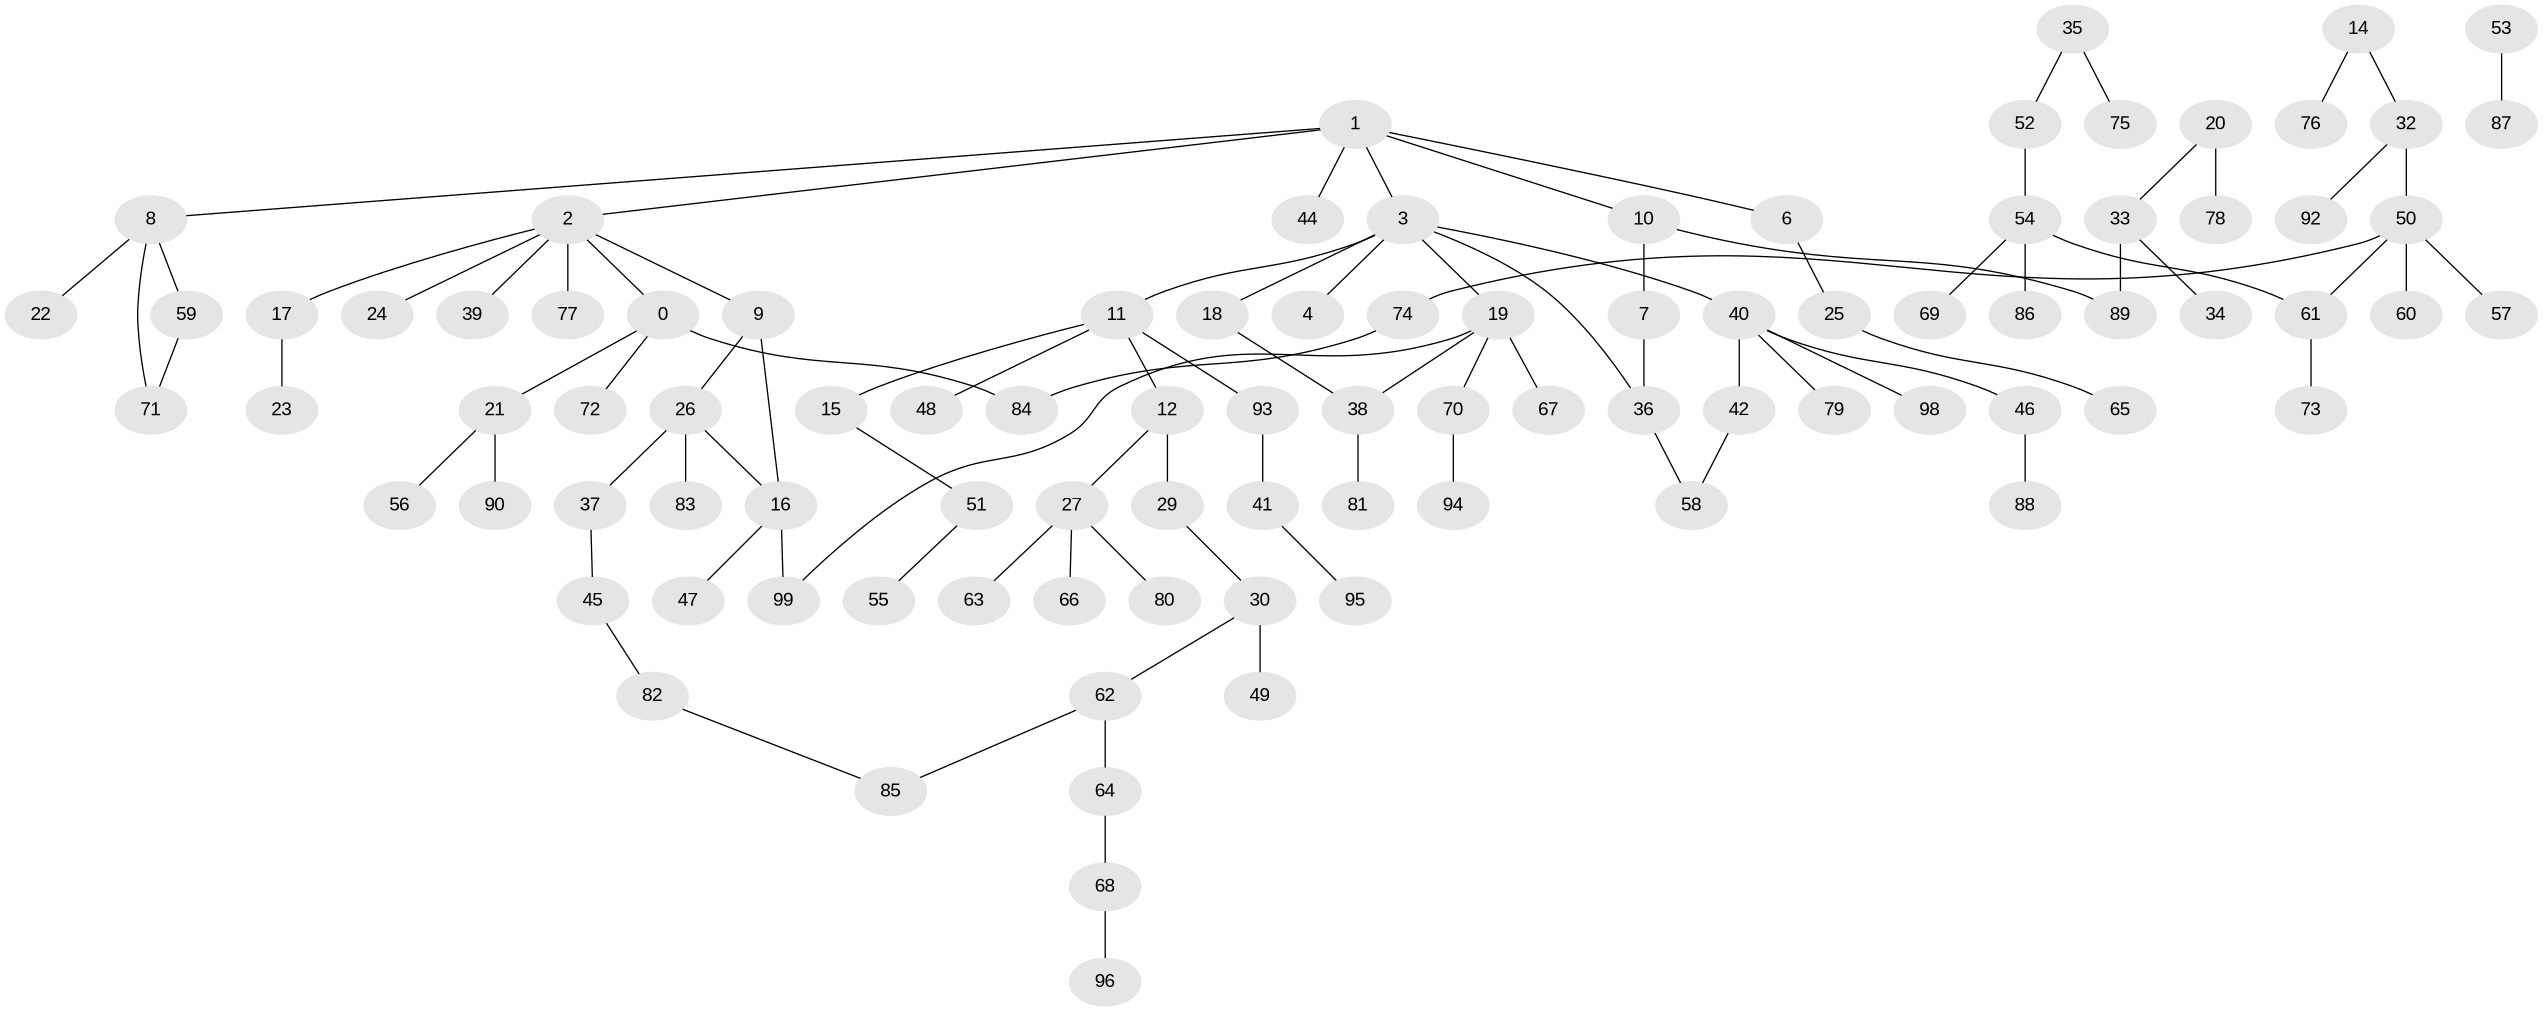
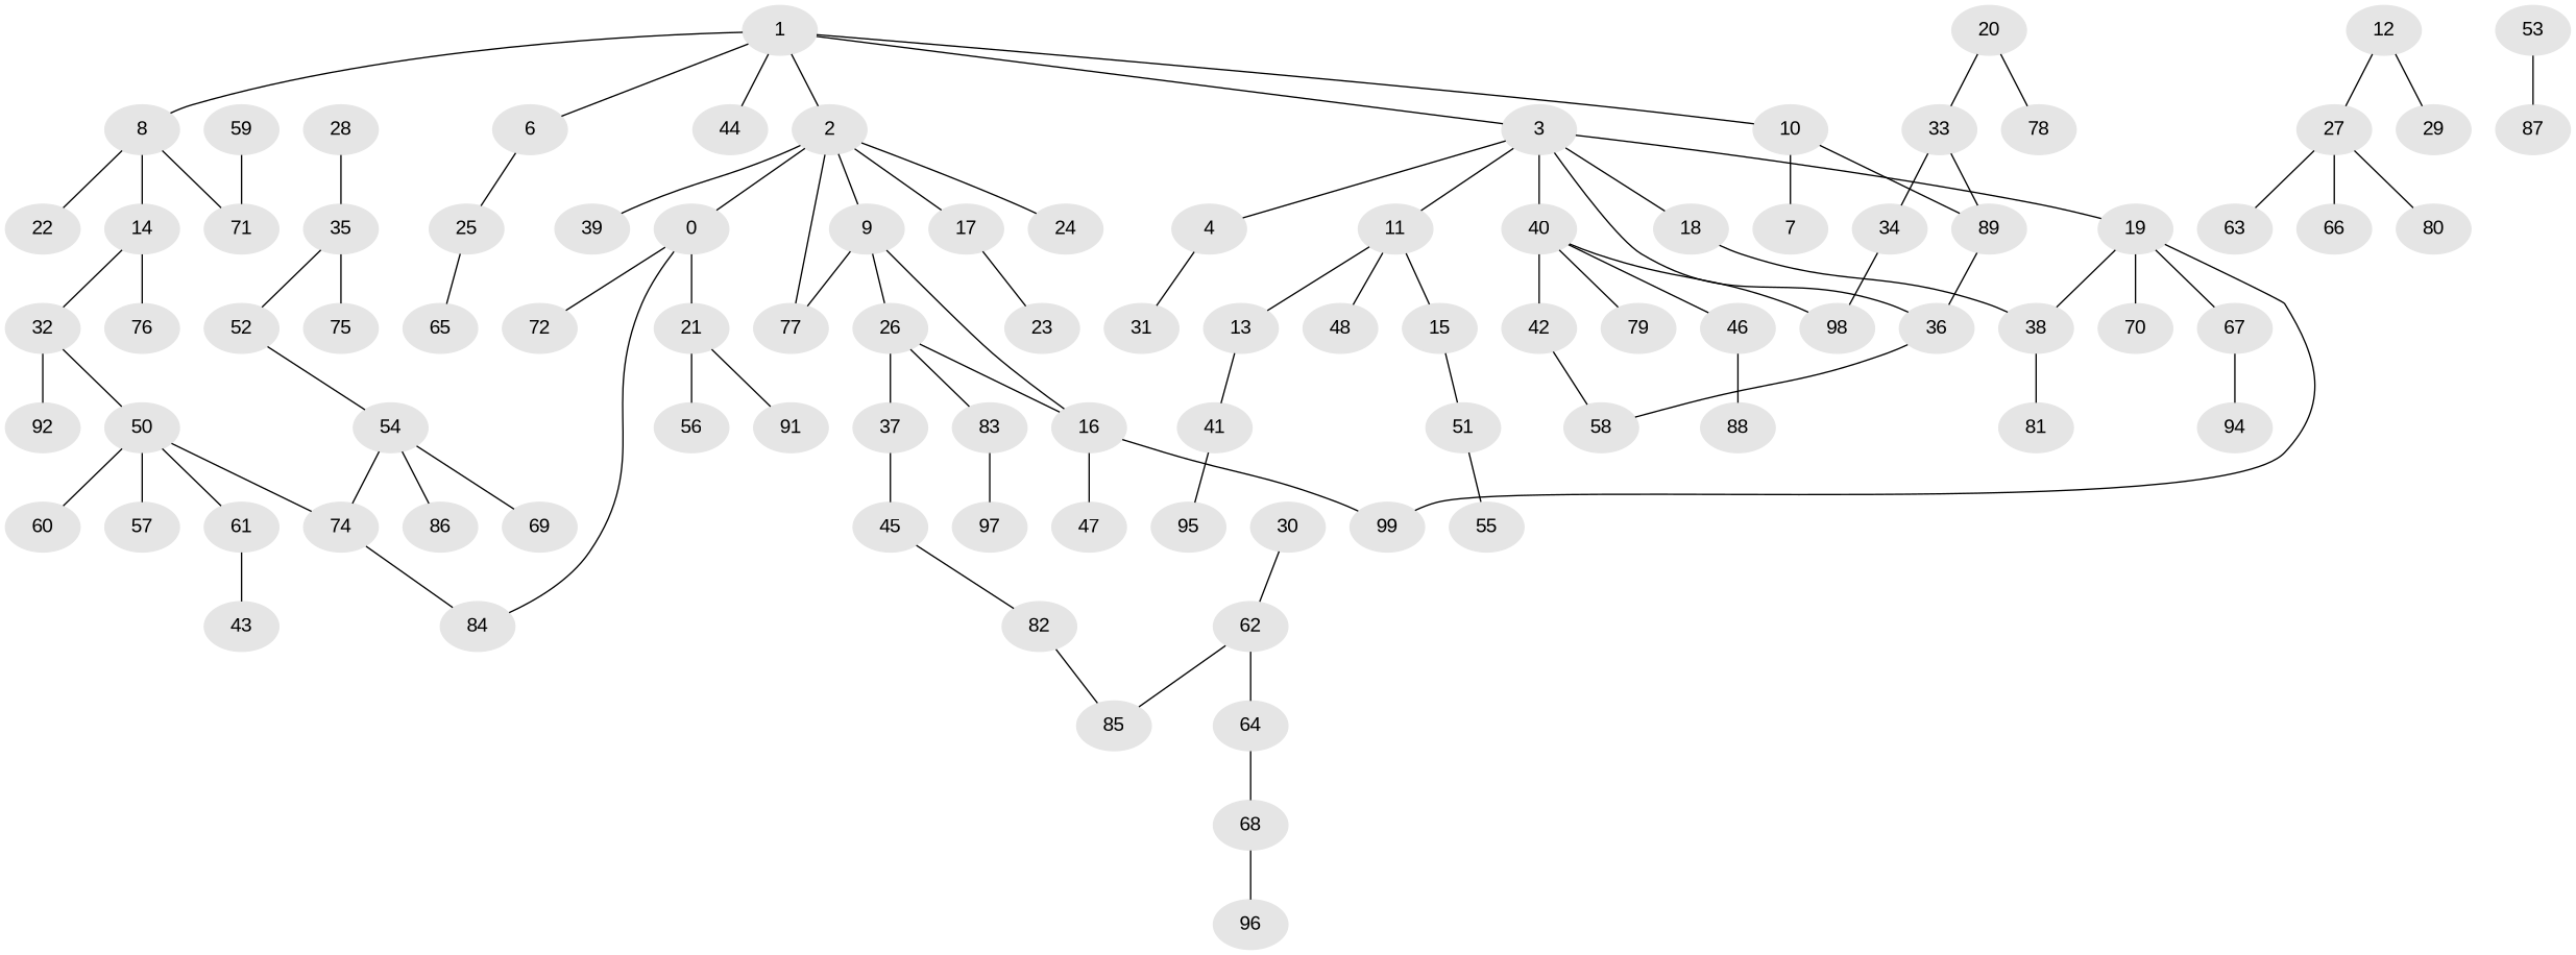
  graph {
    fontname="Liberation Sans"
    node [color=gray90 fontname="Liberation Sans" style=filled]
    edge [fontname="Liberation Sans"]
    1
    2
    3
    6
    8
    10
    44
    n8 [label=0]
    9
    17
    24
    39
    77
    4
    11
    18
    19
    36
    40
    25
    7
    14
    22
    71
    89
    21
    72
    84
    16
    26
    23
+   31
    12
-   13 [label=93]
+   13
    15
    48
    38
    n38 [label=99]
    67
    70
    58
    n42 [label=98]
    42
    46
    79
    56
-   90
+   90 [label=91]
    65
    32
    76
    47
    37
    83
    27
    29
    41
    51
    63
    66
    80
    30
    95
    50
    92
    55
    59
    81
    20
    33
    78
    94
    34
+   28
    35
    45
+   97
    52
    75
-   49
    62
    64
    85
    53
    87
    57
    60
    61
    74
    54
    82
    88
-   73
+   73 [label=43]
    69
    86
    68
    96
    1 -- 2
    1 -- 3
    1 -- 6
    1 -- 8
    1 -- 10
    1 -- 44
    2 -- n8
    2 -- 9
    2 -- 17
    2 -- 24
    2 -- 39
    2 -- 77
    3 -- 4
    3 -- 11
    3 -- 18
    3 -- 19
    3 -- 36
    3 -- 40
    6 -- 25
-   8 -- 59
+   8 -- 14
    8 -- 22
    8 -- 71
    10 -- 7
    10 -- 89
    n8 -- 21
    n8 -- 72
    n8 -- 84
+   9 -- 77
    9 -- 16
    9 -- 26
    17 -- 23
-   11 -- 12
+   4 -- 31
    11 -- 13
    11 -- 15
    11 -- 48
    18 -- 38
    19 -- 38
    19 -- n38
    19 -- 67
    19 -- 70
    36 -- 58
    40 -- n42
    40 -- 42
    40 -- 46
    40 -- 79
    25 -- 65
-   7 -- 36
+   89 -- 36
    14 -- 32
    14 -- 76
    21 -- 56
    21 -- 90
    16 -- n38
    16 -- 47
    26 -- 16
    26 -- 37
    26 -- 83
    12 -- 27
    12 -- 29
    13 -- 41
    15 -- 51
    38 -- 81
-   70 -- 94
+   67 -- 94
    42 -- 58
    46 -- 88
    32 -- 50
    32 -- 92
    37 -- 45
+   83 -- 97
    27 -- 63
    27 -- 66
    27 -- 80
-   29 -- 30
    41 -- 95
    51 -- 55
-   30 -- 49
    30 -- 62
    50 -- 57
    50 -- 60
    50 -- 61
    50 -- 74
    59 -- 71
    20 -- 33
    20 -- 78
    33 -- 89
    33 -- 34
+   34 -- n42
+   28 -- 35
    35 -- 52
    35 -- 75
    45 -- 82
    52 -- 54
    62 -- 64
    62 -- 85
    64 -- 68
    53 -- 87
    61 -- 73
    74 -- 84
-   54 -- 61
+   54 -- 74
    54 -- 69
    54 -- 86
    82 -- 85
    68 -- 96
  }
